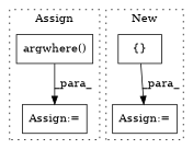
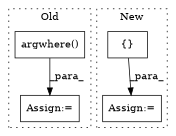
  digraph {
    node [a=68 shape=box]
    n1 [a=75 l="12,1" label="argwhere()" s="2797,2843"]
    n2 [l=3 label="Assign:=" s=2759]
    n3 [a=59 l="22,0" label="{}" s="2938,3043"]
    n4 [l=4 label="Assign:=" s=2934]
    subgraph cluster_1 {
-     label=Assign
+     label=Old
      style=dotted
      n1
      n2
    }
    subgraph cluster_2 {
      label=New
      style=dotted
      n3
      n4
    }
    n1 -> n2 [label=_para_]
    n3 -> n4 [label=_para_]
  }
